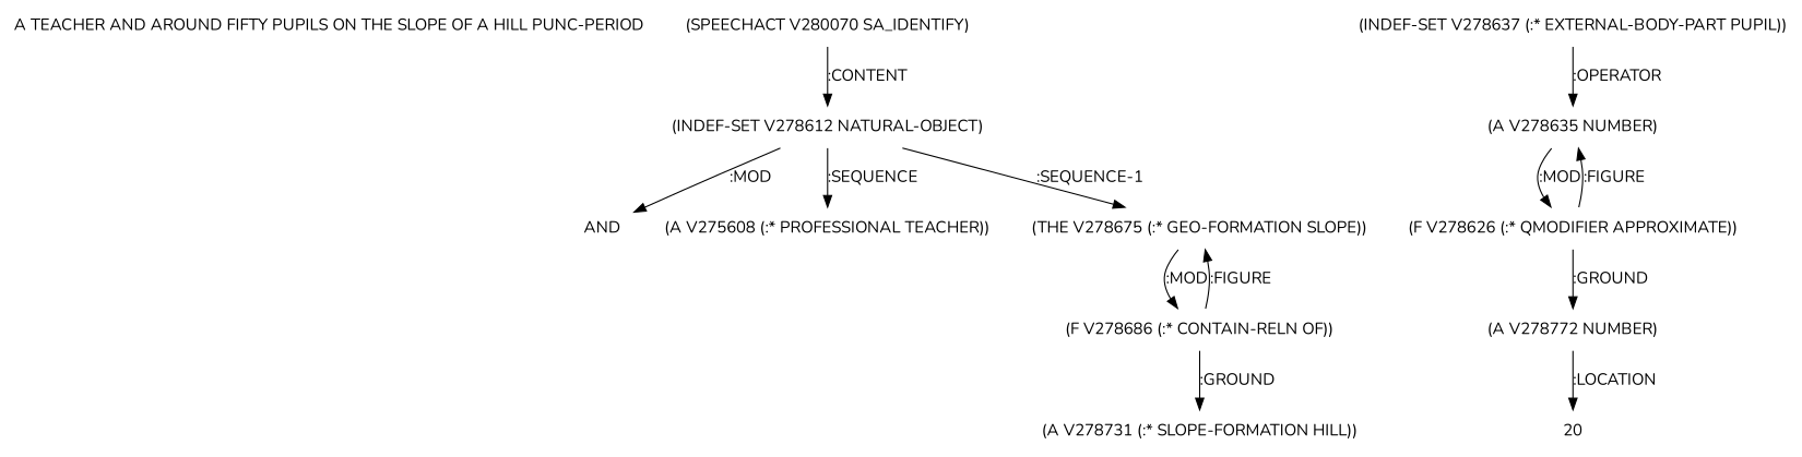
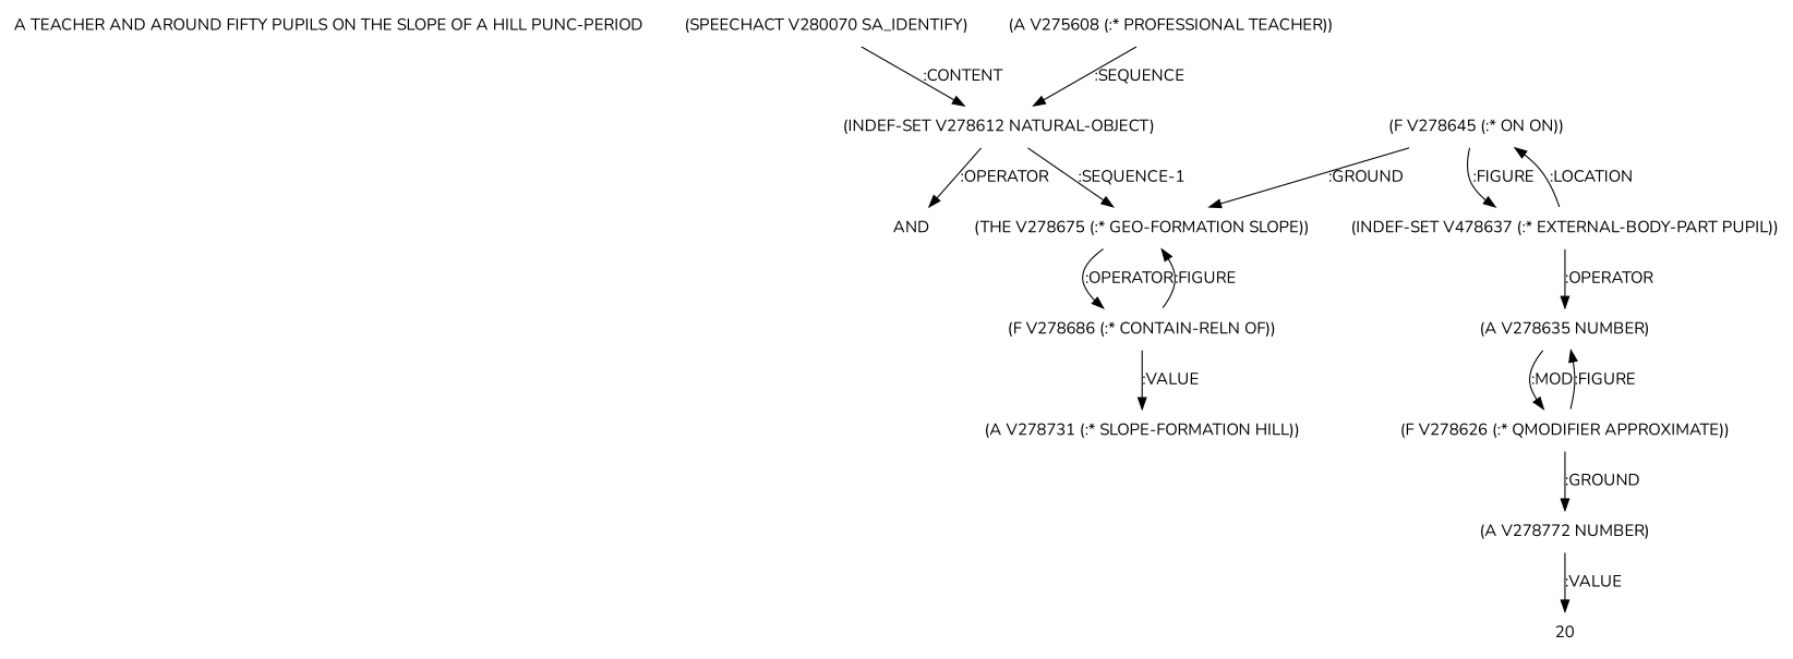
  digraph {
    fontname=Nunito
    node [fontname=Nunito shape=none]
    edge [fontname=Nunito]
    "A TEACHER AND AROUND FIFTY PUPILS ON THE SLOPE OF A HILL PUNC-PERIOD"
    n2 [label="(SPEECHACT V280070 SA_IDENTIFY)"]
    n3 [label="(INDEF-SET V278612 NATURAL-OBJECT)"]
    n4 [label=AND]
    n5 [label="(A V275608 (:* PROFESSIONAL TEACHER))"]
    n6 [label="(THE V278675 (:* GEO-FORMATION SLOPE))"]
-   n7 [label="(INDEF-SET V278637 (:* EXTERNAL-BODY-PART PUPIL))"]
+   n7 [label="(INDEF-SET V478637 (:* EXTERNAL-BODY-PART PUPIL))"]
    n8 [label="(A V278635 NUMBER)"]
+   n9 [label="(F V278645 (:* ON ON))"]
    n10 [label="(F V278626 (:* QMODIFIER APPROXIMATE))"]
    n11 [label="(A V278772 NUMBER)"]
    n12 [label="(F V278686 (:* CONTAIN-RELN OF))"]
    n13 [label=20]
    n14 [label="(A V278731 (:* SLOPE-FORMATION HILL))"]
    n2 -> n3 [label=":CONTENT"]
-   n3 -> n4 [label=":MOD"]
-   n3 -> n5 [label=":SEQUENCE"]
+   n3 -> n4 [label=":OPERATOR"]
+   n5 -> n3 [label=":SEQUENCE"]
    n3 -> n6 [label=":SEQUENCE-1"]
-   n6 -> n12 [label=":MOD"]
+   n6 -> n12 [label=":OPERATOR"]
    n7 -> n8 [label=":OPERATOR"]
+   n7 -> n9 [label=":LOCATION"]
    n8 -> n10 [label=":MOD"]
+   n9 -> n6 [label=":GROUND"]
+   n9 -> n7 [label=":FIGURE"]
    n10 -> n8 [label=":FIGURE"]
    n10 -> n11 [label=":GROUND"]
-   n11 -> n13 [label=":LOCATION"]
+   n11 -> n13 [label=":VALUE"]
    n12 -> n6 [label=":FIGURE"]
-   n12 -> n14 [label=":GROUND"]
+   n12 -> n14 [label=":VALUE"]
  }
